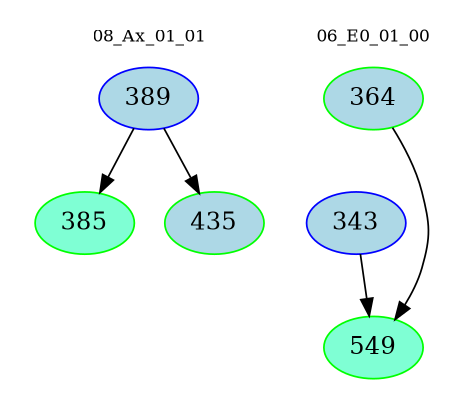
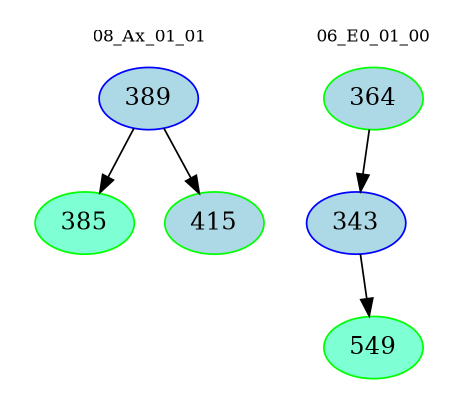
  digraph {
    node [color=green fillcolor=lightblue style=filled]
    edge [color=black]
    n1 [fillcolor=aquamarine label=385]
    n2 [color=blue label=389]
-   n3 [label=435]
+   n3 [label=415]
    n4 [label=364]
    n5 [color=blue label=343]
    n6 [fillcolor=aquamarine label=549]
    subgraph cluster_1 {
      color=white
      fontsize=10
      label="08_Ax_01_01"
      n1
      n2
      n3
    }
    subgraph cluster_2 {
      color=white
      fontsize=10
      label="06_E0_01_00"
      n4
      n5
      n6
    }
    n2 -> n1
    n2 -> n3
-   n4 -> n6
+   n4 -> n5
    n5 -> n6
  }
